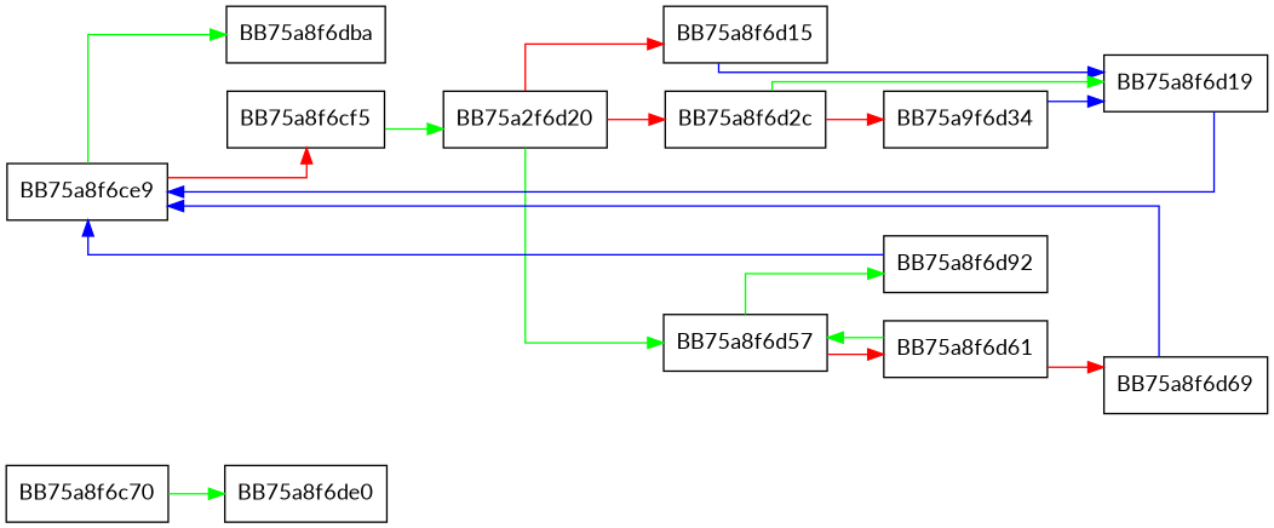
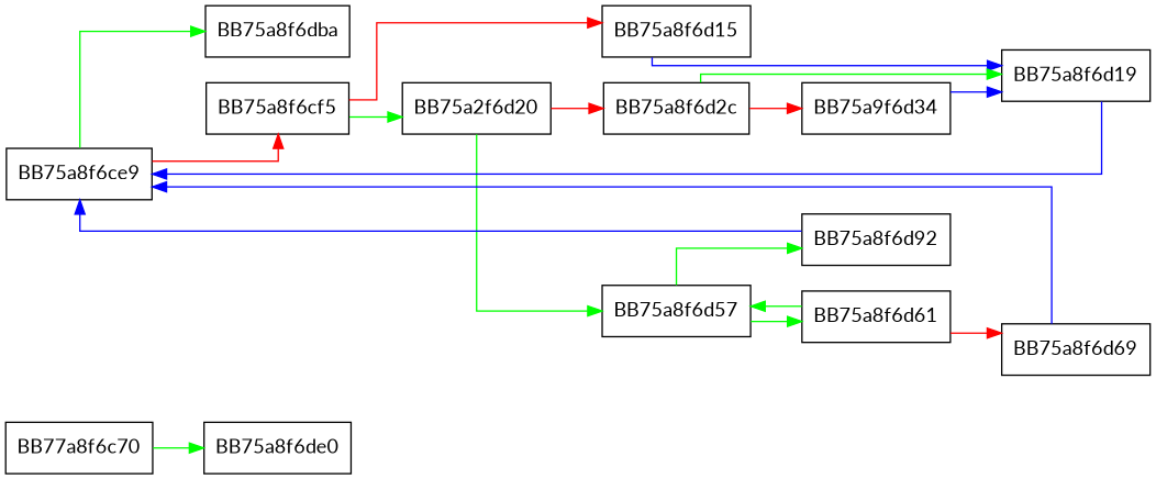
  digraph {
    fontname=Lato
    rankdir=LR
    splines=ortho
    node [fontname=Lato shape=box]
    edge [color=green fontname=Lato]
-   BB75a8f6c70
+   BB75a8f6c70 [label=BB77a8f6c70]
    BB75a8f6de0
    BB75a8f6ce9
    BB75a8f6dba
    BB75a8f6cf5
    n6 [label=BB75a2f6d20]
    BB75a8f6d15
    BB75a8f6d57
    BB75a8f6d2c
    BB75a8f6d19
    BB75a8f6d92
    BB75a8f6d61
    n13 [label=BB75a9f6d34]
    BB75a8f6d69
    BB75a8f6c70 -> BB75a8f6de0
    BB75a8f6ce9 -> BB75a8f6dba
    BB75a8f6ce9 -> BB75a8f6cf5 [color=red]
    BB75a8f6cf5 -> n6
-   n6 -> BB75a8f6d15 [color=red]
+   BB75a8f6cf5 -> BB75a8f6d15 [color=red]
    n6 -> BB75a8f6d57
    n6 -> BB75a8f6d2c [color=red]
    BB75a8f6d15 -> BB75a8f6d19 [color=blue]
    BB75a8f6d57 -> BB75a8f6d92
-   BB75a8f6d57 -> BB75a8f6d61 [color=red]
+   BB75a8f6d57 -> BB75a8f6d61
    BB75a8f6d2c -> BB75a8f6d19
    BB75a8f6d2c -> n13 [color=red]
    BB75a8f6d19 -> BB75a8f6ce9 [color=blue]
    BB75a8f6d92 -> BB75a8f6ce9 [color=blue]
    BB75a8f6d61 -> BB75a8f6d57
    BB75a8f6d61 -> BB75a8f6d69 [color=red]
    n13 -> BB75a8f6d19 [color=blue]
    BB75a8f6d69 -> BB75a8f6ce9 [color=blue]
  }
